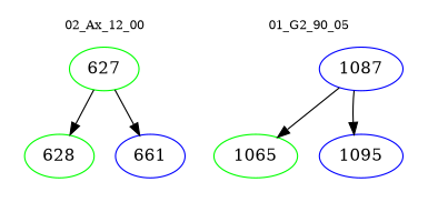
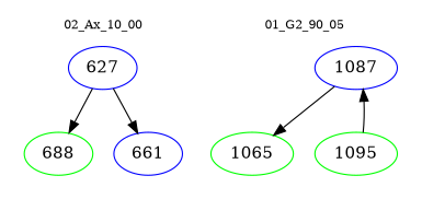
  digraph {
    node [color=blue]
    edge [color=black]
-   n1 [color=green label=627]
-   n2 [color=green label=628]
+   n1 [label=627]
+   n2 [color=green label=688]
    n3 [label=661]
    n4 [label=1087]
    n5 [color=green label=1065]
-   n6 [label=1095]
+   n6 [color=green label=1095]
    subgraph cluster_1 {
      color=white
      fontsize=10
-     label="02_Ax_12_00"
+     label="02_Ax_10_00"
      n1
      n2
      n3
    }
    subgraph cluster_2 {
      color=white
      fontsize=10
      label="01_G2_90_05"
      n4
      n5
      n6
    }
    n1 -> n2
    n1 -> n3
    n4 -> n5
-   n4 -> n6
+   n6 -> n4
  }
